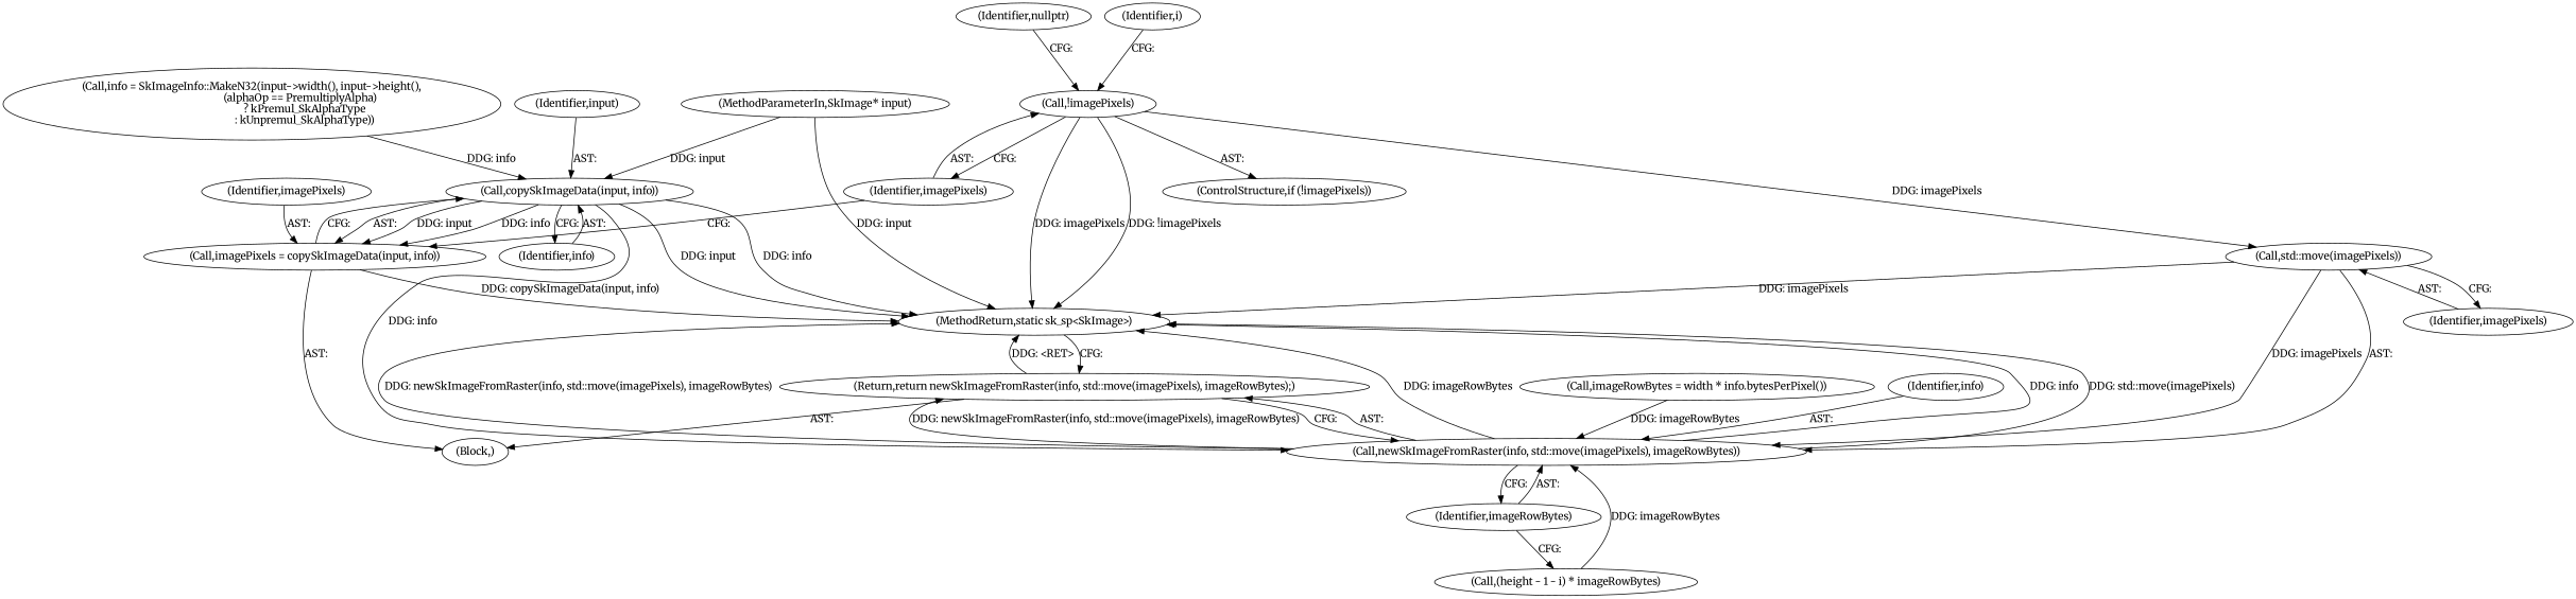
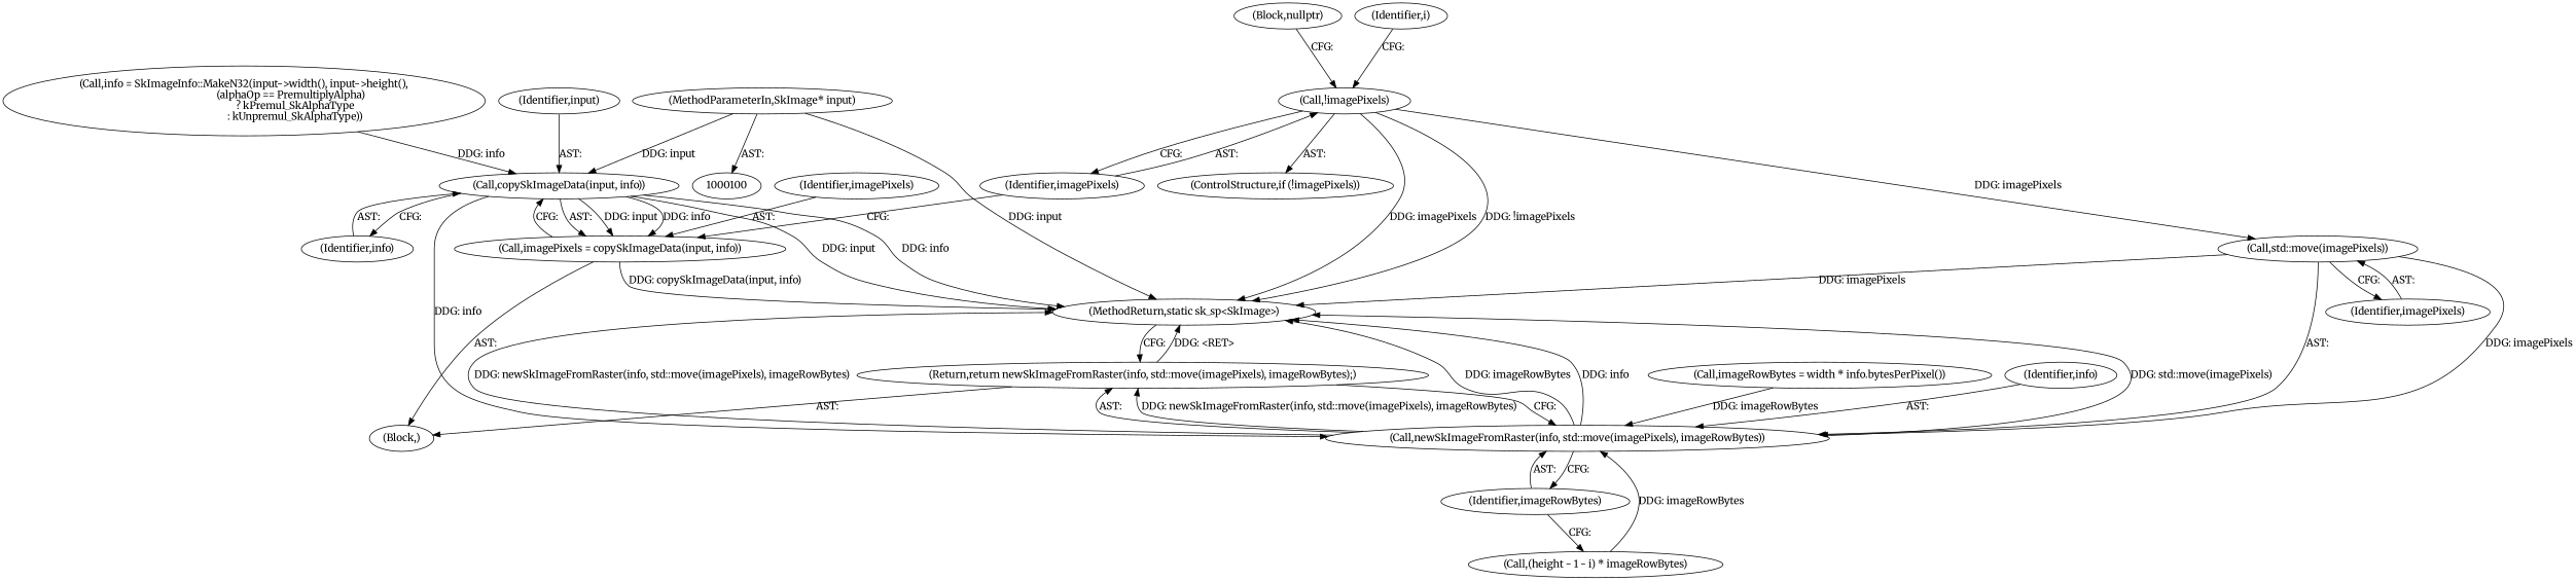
  digraph {
    fontname=Merriweather
    node [fontname=Merriweather]
    edge [fontname=Merriweather]
    n1 [label="(MethodParameterIn,SkImage* input)"]
    n2 [label="(Call,copySkImageData(input, info))"]
    n3 [label="(MethodReturn,static sk_sp<SkImage>)"]
+   1000100
    n5 [label="(Call,imagePixels = copySkImageData(input, info))"]
    n6 [label="(Call,newSkImageFromRaster(info, std::move(imagePixels), imageRowBytes))"]
    n7 [label="(Identifier,info)"]
    n8 [label="(Return,return newSkImageFromRaster(info, std::move(imagePixels), imageRowBytes);)"]
    n9 [label="(Block,)"]
    n10 [label="(Identifier,imageRowBytes)"]
    n11 [label="(Call,!imagePixels)"]
    n12 [label="(Call,std::move(imagePixels))"]
    n13 [label="(Identifier,imagePixels)"]
    n14 [label="(ControlStructure,if (!imagePixels))"]
    n15 [label="(Identifier,imagePixels)"]
    n16 [label="(Call,(height - 1 - i) * imageRowBytes)"]
    n17 [label="(Call,imageRowBytes = width * info.bytesPerPixel())"]
-   n18 [label="(Identifier,nullptr)"]
+   n18 [label="(Block,nullptr)"]
    n19 [label="(Call,info = SkImageInfo::MakeN32(input->width(), input->height(),\n                                           (alphaOp == PremultiplyAlpha)\n                                               ? kPremul_SkAlphaType\n                                               : kUnpremul_SkAlphaType))"]
    n20 [label="(Identifier,imagePixels)"]
    n21 [label="(Identifier,input)"]
    n22 [label="(Identifier,i)"]
    n23 [label="(Identifier,info)"]
    n1 -> n2 [label="DDG: input"]
    n1 -> n3 [label="DDG: input"]
+   n1 -> 1000100 [label="AST: "]
    n2 -> n3 [label="DDG: input"]
    n2 -> n3 [label="DDG: info"]
    n2 -> n5 [label="AST: "]
    n2 -> n5 [label="DDG: input"]
    n2 -> n5 [label="DDG: info"]
    n2 -> n6 [label="DDG: info"]
    n2 -> n7 [label="CFG: "]
    n3 -> n8 [label="CFG: "]
    n5 -> n2 [label="CFG: "]
    n5 -> n3 [label="DDG: copySkImageData(input, info)"]
    n5 -> n9 [label="AST: "]
    n6 -> n3 [label="DDG: imageRowBytes"]
    n6 -> n3 [label="DDG: info"]
    n6 -> n3 [label="DDG: std::move(imagePixels)"]
    n6 -> n3 [label="DDG: newSkImageFromRaster(info, std::move(imagePixels), imageRowBytes)"]
    n6 -> n8 [label="AST: "]
    n6 -> n8 [label="DDG: newSkImageFromRaster(info, std::move(imagePixels), imageRowBytes)"]
    n6 -> n10 [label="CFG: "]
    n7 -> n2 [label="AST: "]
    n8 -> n3 [label="DDG: <RET>"]
    n8 -> n6 [label="CFG: "]
    n8 -> n9 [label="AST: "]
    n10 -> n6 [label="AST: "]
    n10 -> n16 [label="CFG: "]
    n11 -> n3 [label="DDG: imagePixels"]
    n11 -> n3 [label="DDG: !imagePixels"]
    n11 -> n12 [label="DDG: imagePixels"]
    n11 -> n13 [label="CFG: "]
    n11 -> n14 [label="AST: "]
    n12 -> n3 [label="DDG: imagePixels"]
    n12 -> n6 [label="AST: "]
    n12 -> n6 [label="DDG: imagePixels"]
    n12 -> n15 [label="CFG: "]
    n13 -> n5 [label="CFG: "]
    n13 -> n11 [label="AST: "]
    n15 -> n12 [label="AST: "]
    n16 -> n6 [label="DDG: imageRowBytes"]
    n17 -> n6 [label="DDG: imageRowBytes"]
    n18 -> n11 [label="CFG: "]
    n19 -> n2 [label="DDG: info"]
    n20 -> n5 [label="AST: "]
    n21 -> n2 [label="AST: "]
    n22 -> n11 [label="CFG: "]
    n23 -> n6 [label="AST: "]
  }
